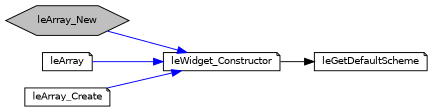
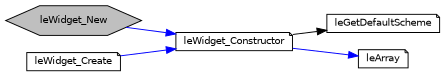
  digraph {
    rankdir=LR
    node [color=black fillcolor=white fontname=Helvetica fontsize=10 shape=note style=filled]
    edge [color=blue fontname=Helvetica fontsize=10 labelfontname=Helvetica labelfontsize=10 style=solid]
-   n1 [fillcolor=grey75 fontcolor=black height=0.2 label=leArray_New shape=hexagon width=0.4]
+   n1 [fillcolor=grey75 fontcolor=black height=0.2 label=leWidget_New shape=hexagon width=0.4]
    n2 [height=0.2 label=leWidget_Constructor width=0.4]
    n3 [height=0.2 label=leGetDefaultScheme width=0.4]
    n4 [height=0.2 label=leArray width=0.4]
-   n5 [height=0.2 label=leArray_Create width=0.4]
+   n5 [height=0.2 label=leWidget_Create width=0.4]
    n1 -> n2
    n2 -> n3 [color=black]
-   n4 -> n2
+   n2 -> n4
    n5 -> n2
  }
